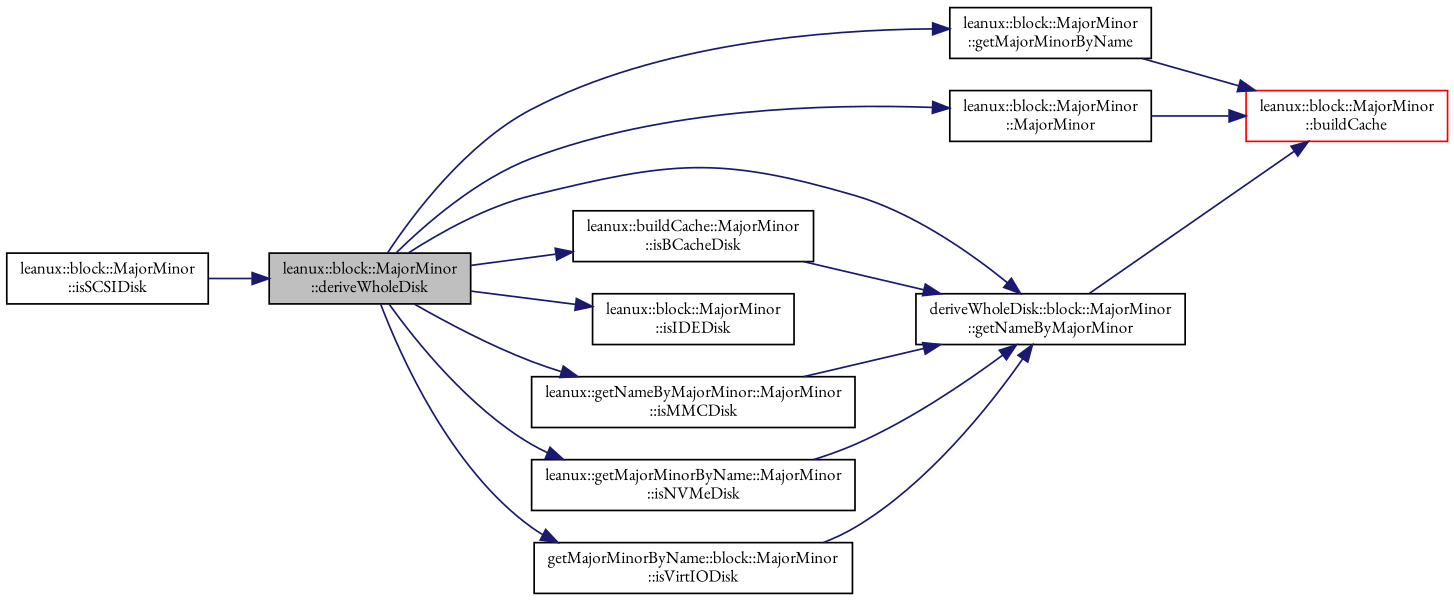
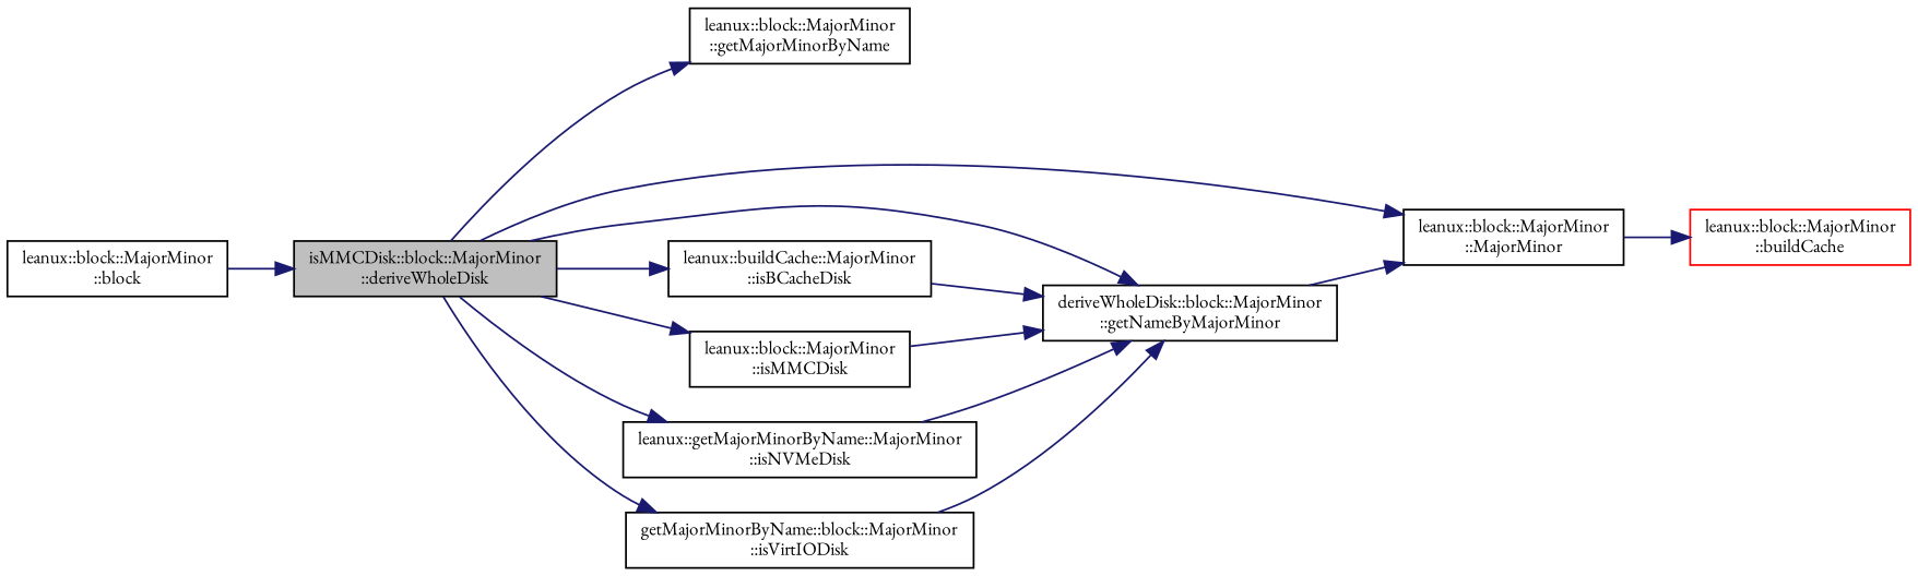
  digraph {
    fontname="EB Garamond"
    rankdir=LR
    node [color=black fontname="EB Garamond" fontsize=10 shape=record]
    edge [color=midnightblue fontname="EB Garamond" fontsize=10 labelfontname=Helvetica labelfontsize=10 style=solid]
-   n1 [fillcolor=grey75 fontcolor=black height=0.2 label="leanux::block::MajorMinor\l::deriveWholeDisk" style=filled width=0.4]
+   n1 [fillcolor=grey75 fontcolor=black height=0.2 label="isMMCDisk::block::MajorMinor\l::deriveWholeDisk" style=filled width=0.4]
    n2 [height=0.2 label="leanux::block::MajorMinor\l::getMajorMinorByName" width=0.4]
    n3 [height=0.2 label="leanux::block::MajorMinor\l::MajorMinor" width=0.4]
    n4 [height=0.2 label="deriveWholeDisk::block::MajorMinor\l::getNameByMajorMinor" width=0.4]
    n5 [height=0.2 label="leanux::buildCache::MajorMinor\l::isBCacheDisk" width=0.4]
-   n6 [height=0.2 label="leanux::block::MajorMinor\l::isIDEDisk" width=0.4]
-   n7 [height=0.2 label="leanux::getNameByMajorMinor::MajorMinor\l::isMMCDisk" width=0.4]
+   n7 [height=0.2 label="leanux::block::MajorMinor\l::isMMCDisk" width=0.4]
    n8 [height=0.2 label="leanux::getMajorMinorByName::MajorMinor\l::isNVMeDisk" width=0.4]
    n9 [height=0.2 label="getMajorMinorByName::block::MajorMinor\l::isVirtIODisk" width=0.4]
    n10 [color=red height=0.2 label="leanux::block::MajorMinor\l::buildCache" width=0.4]
-   n11 [height=0.2 label="leanux::block::MajorMinor\l::isSCSIDisk" width=0.4]
+   n11 [height=0.2 label="leanux::block::MajorMinor\l::block" width=0.4]
    n1 -> n2
    n1 -> n3
    n1 -> n4
    n1 -> n5
-   n1 -> n6
    n1 -> n7
    n1 -> n8
    n1 -> n9
-   n2 -> n10
    n3 -> n10
-   n4 -> n10
+   n4 -> n3
    n5 -> n4
    n7 -> n4
    n8 -> n4
    n9 -> n4
    n11 -> n1
  }
